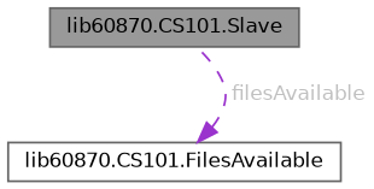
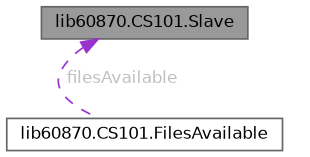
  digraph {
    node [color=gray40 fontname=Helvetica fontsize=10 shape=box style=filled]
    n1 [fillcolor=grey60 fontcolor=black height=0.2 label="lib60870.CS101.Slave" width=0.4]
    n2 [fillcolor=white height=0.2 label="lib60870.CS101.FilesAvailable" width=0.4]
-   n2 -> n1 [color=darkorchid3 dir=back fontcolor=grey fontname=Helvetica fontsize=10 label=" filesAvailable" labelfontname=Helvetica labelfontsize=10 style=dashed]
+   n1 -> n2 [color=darkorchid3 dir=back fontcolor=grey fontname=Helvetica fontsize=10 label=" filesAvailable" labelfontname=Helvetica labelfontsize=10 style=dashed]
  }
